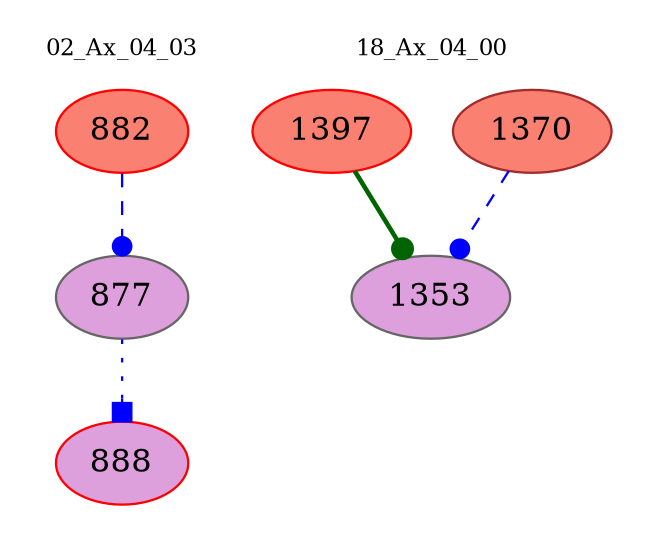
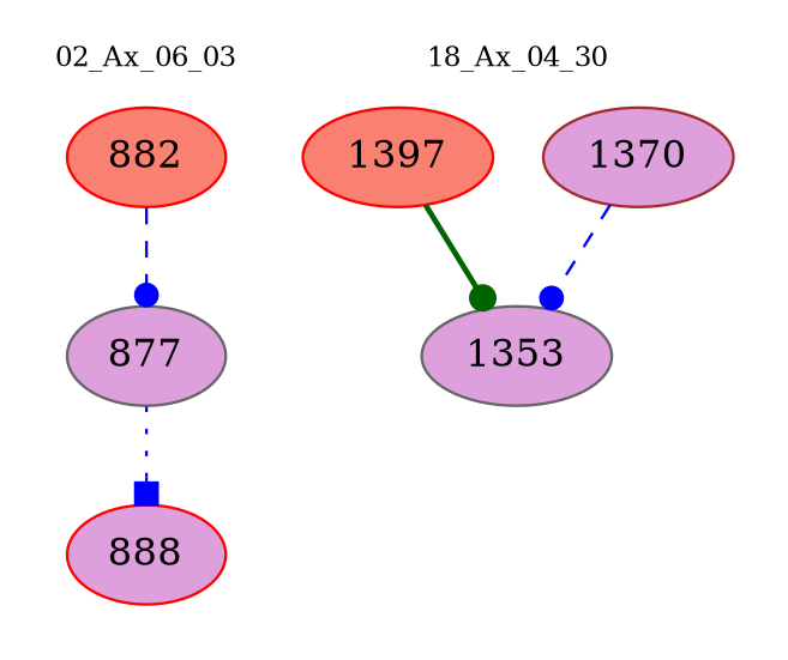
  digraph {
    node [color=red fillcolor=salmon style=filled]
    edge [arrowhead=dot color=blue style=dashed]
    n1 [label=882]
    n2 [color=gray40 fillcolor=plum label=877]
    n3 [fillcolor=plum label=888]
-   n4 [color=brown label=1370]
+   n4 [color=brown fillcolor=plum label=1370]
    n5 [color=gray40 fillcolor=plum label=1353]
    n6 [label=1397]
    subgraph cluster_1 {
      color=white
      fontsize=10
-     label="02_Ax_04_03"
+     label="02_Ax_06_03"
      n1
      n2
      n3
    }
    subgraph cluster_2 {
      color=white
      fontsize=10
-     label="18_Ax_04_00"
+     label="18_Ax_04_30"
      n4
      n5
      n6
    }
    n1 -> n2
    n2 -> n3 [arrowhead=box style=dotted]
    n4 -> n5
    n6 -> n5 [color=darkgreen style=bold]
  }
